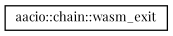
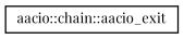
  digraph {
    rankdir=LR
    fontname="Playfair Display"
-   n1 [color=black fillcolor=white fontname="Playfair Display" fontsize=10 height=0.2 label="aacio::chain::wasm_exit" shape=record style=filled width=0.4]
+   n1 [color=black fillcolor=white fontname="Playfair Display" fontsize=10 height=0.2 label="aacio::chain::aacio_exit" shape=record style=filled width=0.4]
  }
